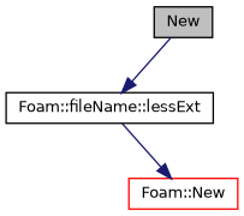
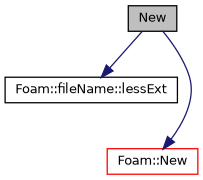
  digraph {
    rankdir=TB
    node [color=black fontname=Helvetica fontsize=10 shape=record]
    edge [color=midnightblue fontname=Helvetica fontsize=10 labelfontname=Helvetica labelfontsize=10 style=solid]
    n1 [fillcolor=grey75 fontcolor=black height=0.2 label=New style=filled width=0.4]
    n2 [height=0.2 label="Foam::fileName::lessExt" width=0.4]
    n3 [color=red height=0.2 label="Foam::New" width=0.4]
    n1 -> n2
-   n2 -> n3
+   n1 -> n3
  }
